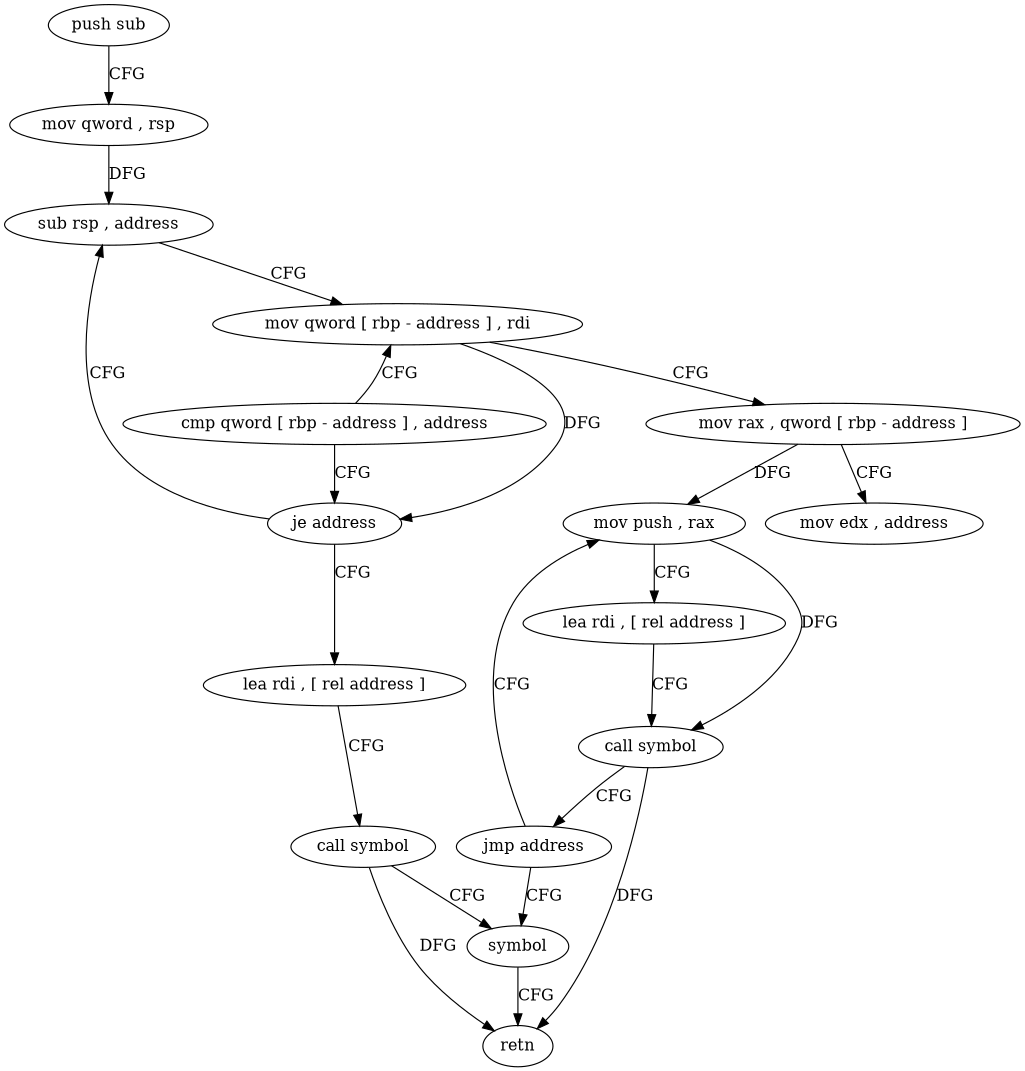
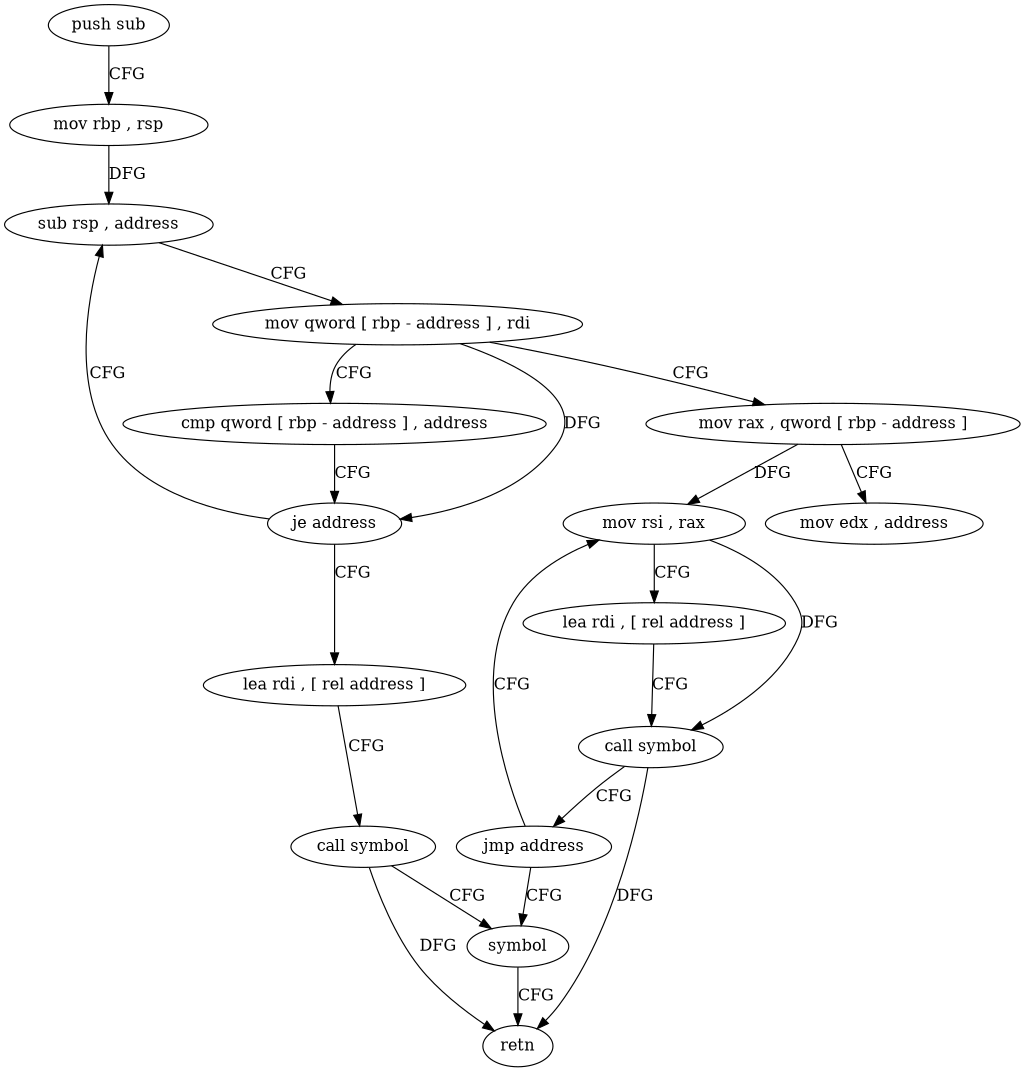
  digraph {
    n1 [label="push sub"]
-   n2 [label="mov qword , rsp"]
+   n2 [label="mov rbp , rsp"]
    n3 [label="sub rsp , address"]
    n4 [label="mov qword [ rbp - address ] , rdi"]
    n5 [label="cmp qword [ rbp - address ] , address"]
    n6 [label="je address"]
    n7 [label="mov rax , qword [ rbp - address ]"]
    n8 [label="lea rdi , [ rel address ]"]
    n9 [label="mov edx , address"]
-   n10 [label="mov push , rax"]
+   n10 [label="mov rsi , rax"]
    n11 [label="call symbol"]
    n12 [label=symbol]
    n13 [label=retn]
    n14 [label="lea rdi , [ rel address ]"]
    n15 [label="call symbol"]
    n16 [label="jmp address"]
    n1 -> n2 [label=CFG]
    n2 -> n3 [label=DFG]
    n3 -> n4 [label=CFG]
-   n5 -> n4 [label=CFG]
+   n4 -> n5 [label=CFG]
    n4 -> n6 [label=DFG]
    n4 -> n7 [label=CFG]
    n5 -> n6 [label=CFG]
    n6 -> n3 [label=CFG]
    n6 -> n8 [label=CFG]
    n7 -> n9 [label=CFG]
    n7 -> n10 [label=DFG]
    n8 -> n11 [label=CFG]
    n10 -> n14 [label=CFG]
    n10 -> n15 [label=DFG]
    n11 -> n12 [label=CFG]
    n11 -> n13 [label=DFG]
    n12 -> n13 [label=CFG]
    n14 -> n15 [label=CFG]
    n15 -> n13 [label=DFG]
    n15 -> n16 [label=CFG]
    n16 -> n10 [label=CFG]
    n16 -> n12 [label=CFG]
  }
